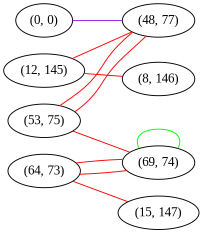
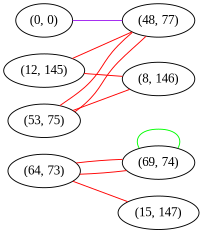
  graph {
    fontname="Liberation Serif"
    rankdir=LR
    node [fontname="Liberation Serif"]
    edge [color=red fontname="Liberation Serif" weight=1]
    "(0, 0)"
    "(48, 77)"
    "(12, 145)"
    "(8, 146)"
    "(53, 75)"
    n6 [label="(69, 74)"]
    "(64, 73)"
    "(15, 147)"
    "(0, 0)" -- "(48, 77)" [color=purple weight=4]
    "(12, 145)" -- "(48, 77)"
    "(12, 145)" -- "(8, 146)"
    "(53, 75)" -- "(48, 77)"
    "(53, 75)" -- "(48, 77)"
-   "(53, 75)" -- n6
+   "(53, 75)" -- "(8, 146)"
    n6 -- n6 [color=green weight=2]
    "(64, 73)" -- n6
    "(64, 73)" -- n6
    "(64, 73)" -- "(15, 147)"
  }
